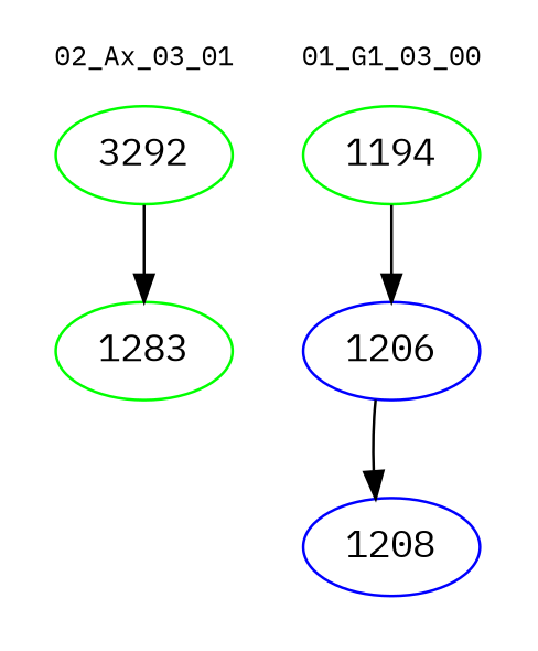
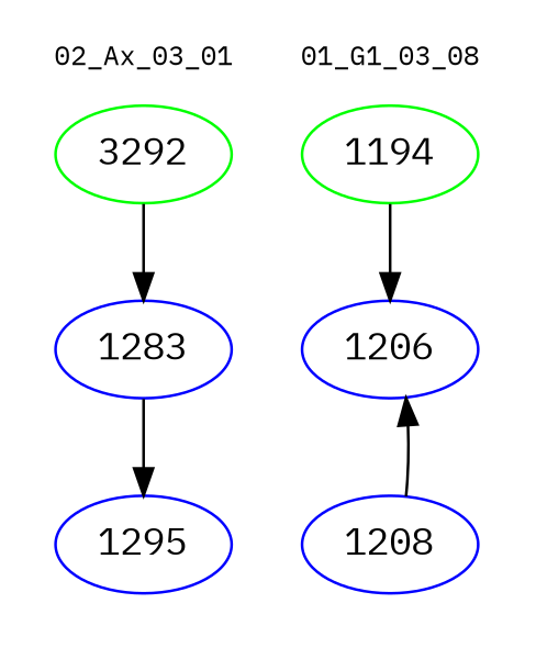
  digraph {
    fontname="IBM Plex Mono"
    node [color=blue fontname="IBM Plex Mono"]
    edge [color=black fontname="IBM Plex Mono"]
    n1 [color=green label=3292]
-   n2 [color=green label=1283]
+   n2 [label=1283]
+   n3 [label=1295]
    n4 [color=green label=1194]
    n5 [label=1206]
    n6 [label=1208]
    subgraph cluster_1 {
      color=white
      fontsize=10
      label="02_Ax_03_01"
      n1
      n2
+     n3
    }
    subgraph cluster_2 {
      color=white
      fontsize=10
-     label="01_G1_03_00"
+     label="01_G1_03_08"
      n4
      n5
      n6
    }
    n1 -> n2
+   n2 -> n3
    n4 -> n5
-   n5 -> n6
+   n6 -> n5
  }
